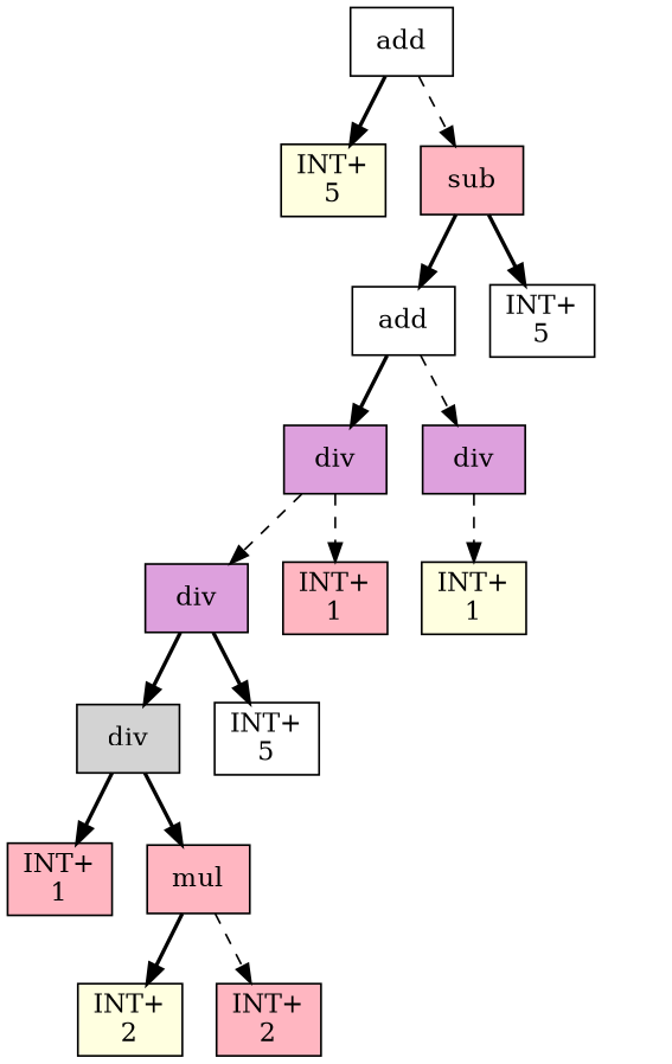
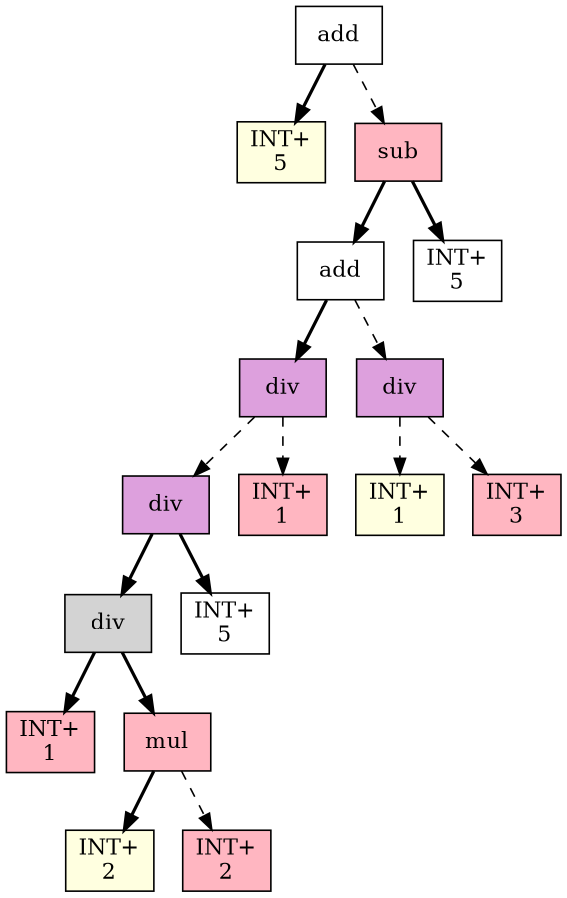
  digraph {
    node [shape=box style=filled fillcolor=lightpink]
    edge [style=bold]
    n1 [label=add fillcolor=white]
    n2 [label="INT+\n5" fillcolor=lightyellow]
    n3 [label=sub]
    n4 [label=add fillcolor=white]
    n5 [label="INT+\n5" fillcolor=white]
    n6 [label=div fillcolor=plum]
    n7 [label=div fillcolor=plum]
    n8 [label=div fillcolor=plum]
    n9 [label="INT+\n1"]
    n10 [label=div fillcolor=lightgrey]
    n11 [label="INT+\n5" fillcolor=white]
    n12 [label="INT+\n1"]
    n13 [label=mul]
    n14 [label="INT+\n2" fillcolor=lightyellow]
    n15 [label="INT+\n2"]
    n16 [label="INT+\n1" fillcolor=lightyellow]
+   n17 [label="INT+\n3"]
    n1 -> n2
    n1 -> n3 [style=dashed]
    n3 -> n4
    n3 -> n5
    n4 -> n6
    n4 -> n7 [style=dashed]
    n6 -> n8 [style=dashed]
    n6 -> n9 [style=dashed]
    n7 -> n16 [style=dashed]
+   n7 -> n17 [style=dashed]
    n8 -> n10
    n8 -> n11
    n10 -> n12
    n10 -> n13
    n13 -> n14
    n13 -> n15 [style=dashed]
  }
